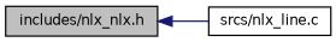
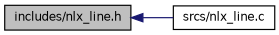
  digraph {
    rankdir=LR
    node [color=black fontname=Helvetica fontsize=10 shape=record style=filled]
-   n1 [fillcolor=grey75 fontcolor=black height=0.2 label="includes/nlx_nlx.h" width=0.4]
+   n1 [fillcolor=grey75 fontcolor=black height=0.2 label="includes/nlx_line.h" width=0.4]
    n2 [fillcolor=white height=0.2 label="srcs/nlx_line.c" width=0.4]
    n1 -> n2 [color=midnightblue dir=back fontname=Helvetica fontsize=10 labelfontname=Helvetica labelfontsize=10 style=solid]
  }
